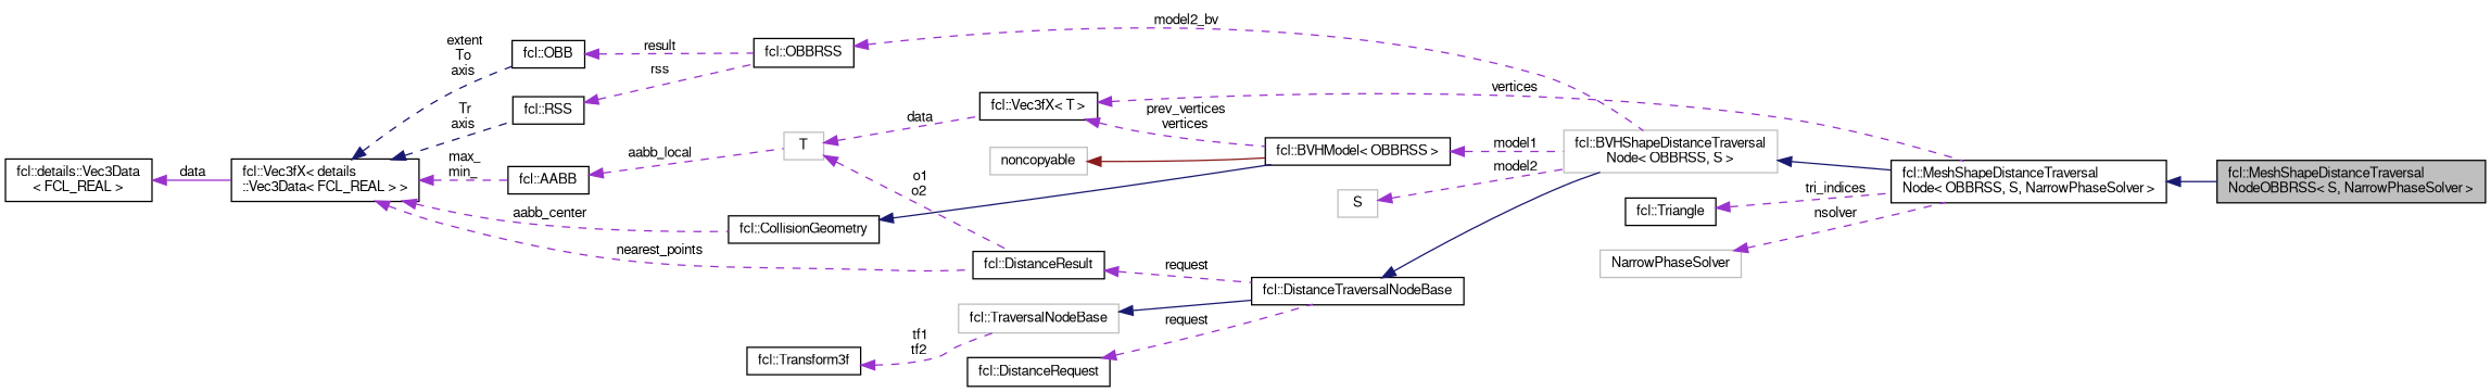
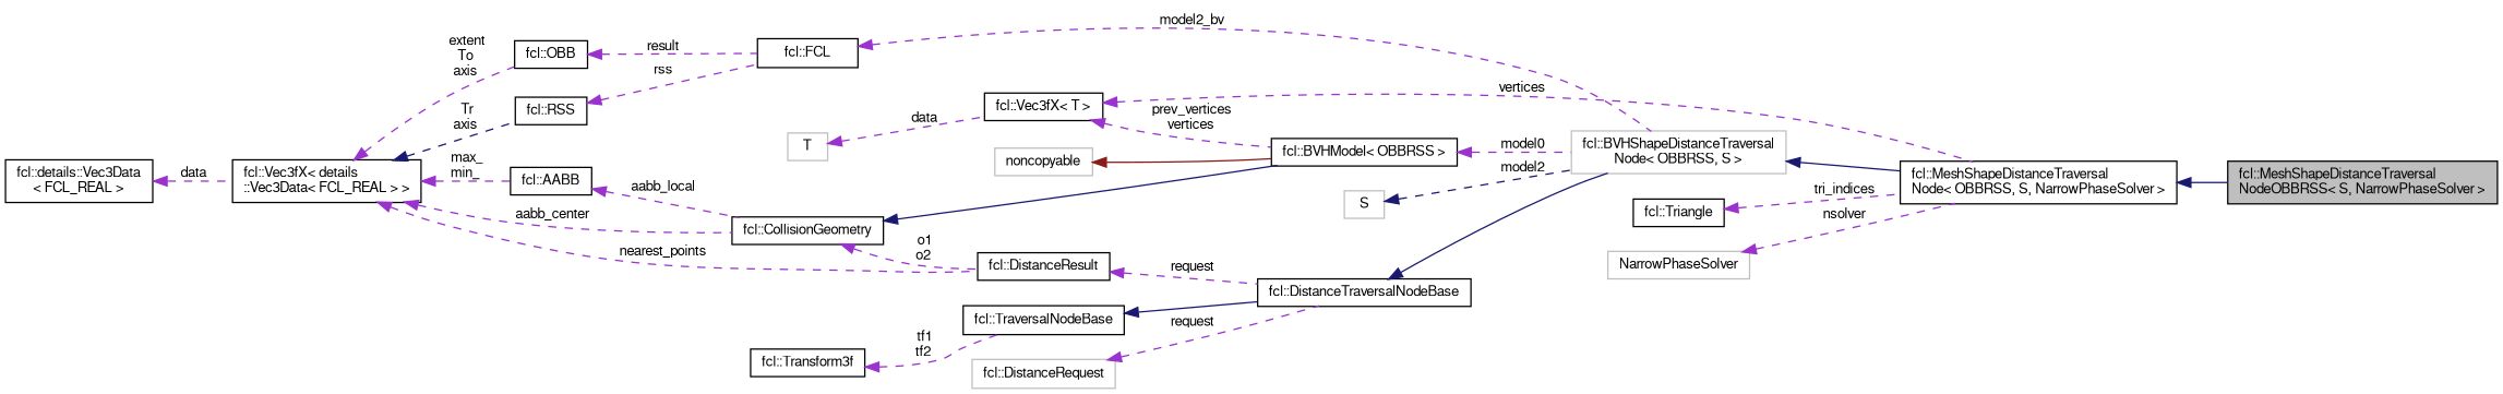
  digraph {
    rankdir=LR
    node [color=black fillcolor=white fontname=FreeSans fontsize=10 shape=record style=filled]
    edge [color=darkorchid3 dir=back fontname=FreeSans fontsize=10 labelfontname=FreeSans labelfontsize=10 style=dashed]
    n1 [fillcolor=grey75 fontcolor=black height=0.2 label="fcl::MeshShapeDistanceTraversal\lNodeOBBRSS\< S, NarrowPhaseSolver \>" width=0.4]
    n2 [height=0.2 label="fcl::MeshShapeDistanceTraversal\lNode\< OBBRSS, S, NarrowPhaseSolver \>" width=0.4]
    n3 [color=grey75 height=0.2 label="fcl::BVHShapeDistanceTraversal\lNode\< OBBRSS, S \>" width=0.4]
    n4 [height=0.2 label="fcl::DistanceTraversalNodeBase" width=0.4]
-   n5 [color=grey75 height=0.2 label="fcl::TraversalNodeBase" width=0.4]
+   n5 [height=0.2 label="fcl::TraversalNodeBase" width=0.4]
    n6 [height=0.2 label="fcl::Transform3f" width=0.4]
    n7 [height=0.2 label="fcl::DistanceResult" width=0.4]
    n8 [height=0.2 label="fcl::Vec3fX\< details\l::Vec3Data\< FCL_REAL \> \>" width=0.4]
    n9 [height=0.2 label="fcl::CollisionGeometry" width=0.4]
    n10 [height=0.2 label="fcl::AABB" width=0.4]
    n11 [height=0.2 label="fcl::OBB" width=0.4]
    n12 [height=0.2 label="fcl::RSS" width=0.4]
    n13 [height=0.2 label="fcl::BVHModel\< OBBRSS \>" width=0.4]
-   n14 [height=0.2 label="fcl::OBBRSS" width=0.4]
+   n14 [height=0.2 label="fcl::FCL" width=0.4]
    n15 [height=0.2 label="fcl::details::Vec3Data\l\< FCL_REAL \>" width=0.4]
-   n16 [height=0.2 label="fcl::DistanceRequest" width=0.4]
+   n16 [color=grey75 height=0.2 label="fcl::DistanceRequest" width=0.4]
    n17 [color=grey75 height=0.2 label=noncopyable width=0.4]
    n18 [height=0.2 label="fcl::Vec3fX\< T \>" width=0.4]
    n19 [color=grey75 height=0.2 label=T width=0.4]
    n20 [height=0.2 label="fcl::Triangle" width=0.4]
    n21 [color=grey75 height=0.2 label=S width=0.4]
    n22 [color=grey75 height=0.2 label=NarrowPhaseSolver width=0.4]
    n2 -> n1 [color=midnightblue style=solid]
    n3 -> n2 [color=midnightblue style=solid]
    n4 -> n3 [color=midnightblue style=solid]
    n5 -> n4 [color=midnightblue style=solid]
    n6 -> n5 [label=" tf1\ntf2"]
    n7 -> n4 [label=" request"]
    n8 -> n7 [label=" nearest_points"]
    n8 -> n9 [label=" aabb_center"]
    n8 -> n10 [label=" max_\nmin_"]
-   n8 -> n11 [color=midnightblue label=" extent\nTo\naxis"]
+   n8 -> n11 [label=" extent\nTo\naxis"]
    n8 -> n12 [color=midnightblue label=" Tr\naxis"]
-   n19 -> n7 [label=" o1\no2"]
+   n9 -> n7 [label=" o1\no2"]
    n9 -> n13 [color=midnightblue style=solid]
-   n10 -> n19 [label=" aabb_local"]
+   n10 -> n9 [label=" aabb_local"]
    n11 -> n14 [label=" result"]
    n12 -> n14 [label=" rss"]
-   n13 -> n3 [label=" model1"]
+   n13 -> n3 [label=" model0"]
    n14 -> n3 [label=" model2_bv"]
-   n15 -> n8 [label=" data" style=solid]
+   n15 -> n8 [label=" data"]
    n16 -> n4 [label=" request"]
    n17 -> n13 [color=firebrick4 style=solid]
    n18 -> n2 [label=" vertices"]
    n18 -> n13 [label=" prev_vertices\nvertices"]
    n19 -> n18 [label=" data"]
    n20 -> n2 [label=" tri_indices"]
-   n21 -> n3 [label=" model2"]
+   n21 -> n3 [color=midnightblue label=" model2"]
    n22 -> n2 [label=" nsolver"]
  }
